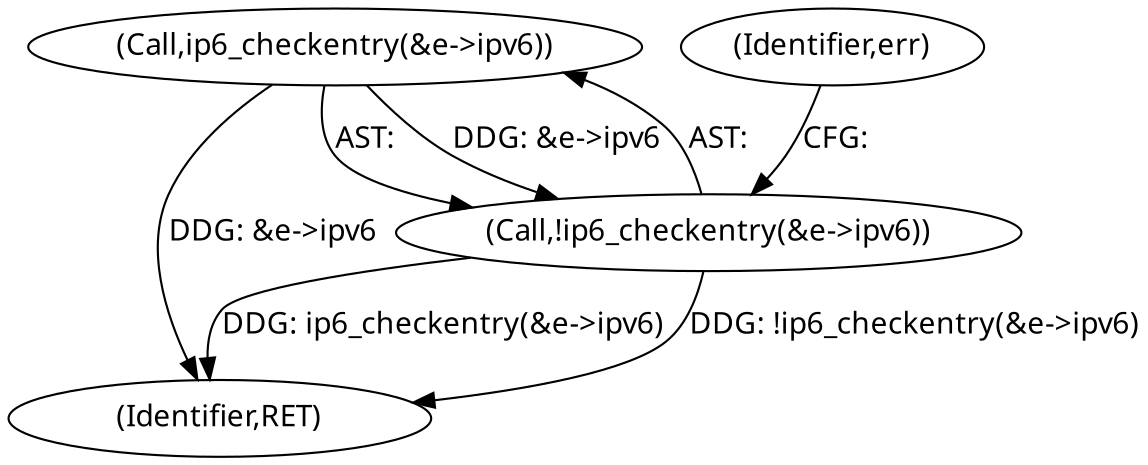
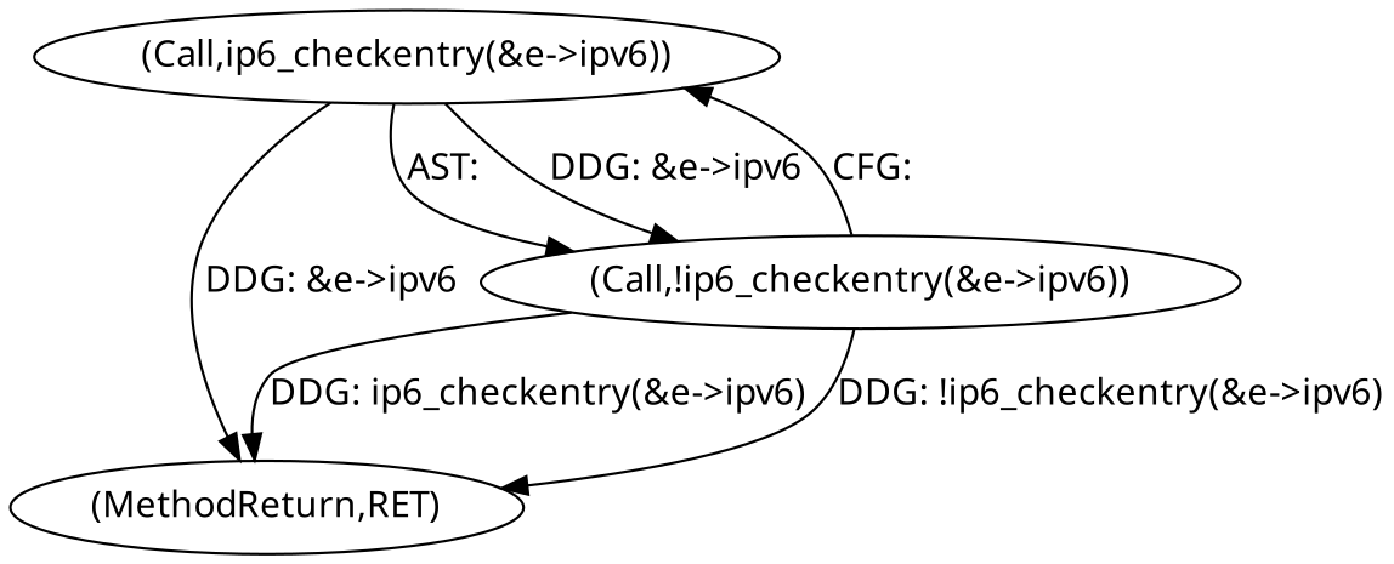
  digraph {
    fontname="Noto Sans"
    node [fontname="Noto Sans"]
    edge [fontname="Noto Sans"]
    n1 [label="(Call,ip6_checkentry(&e->ipv6))"]
    n2 [label="(Call,!ip6_checkentry(&e->ipv6))"]
-   n3 [label="(Identifier,RET)"]
-   n4 [label="(Identifier,err)"]
+   n3 [label="(MethodReturn,RET)"]
    n1 -> n2 [label="AST: "]
    n1 -> n2 [label="DDG: &e->ipv6"]
    n1 -> n3 [label="DDG: &e->ipv6"]
-   n2 -> n1 [label="AST: "]
+   n2 -> n1 [label="CFG: "]
    n2 -> n3 [label="DDG: ip6_checkentry(&e->ipv6)"]
    n2 -> n3 [label="DDG: !ip6_checkentry(&e->ipv6)"]
-   n4 -> n2 [label="CFG: "]
  }
